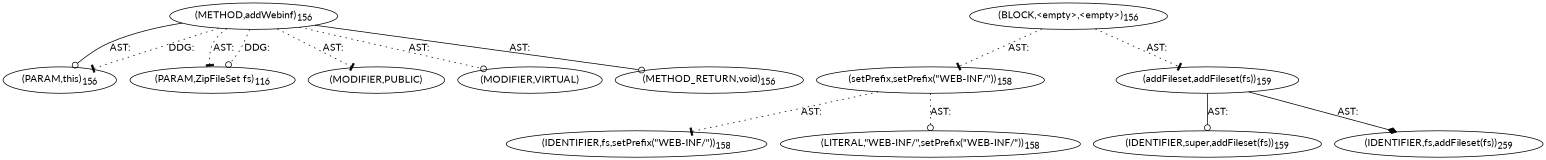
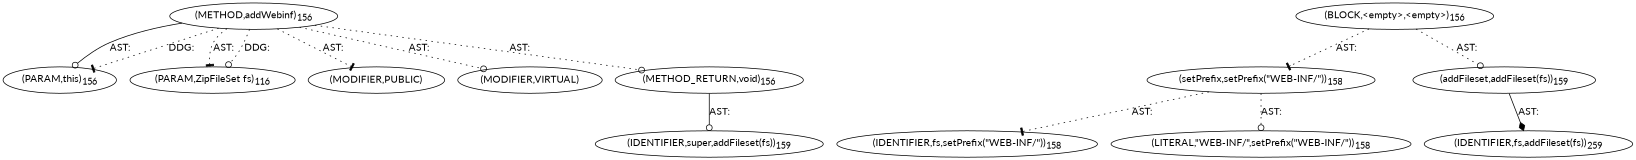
  digraph {
    fontname=Lato
    node [fontname=Lato]
    edge [arrowhead=odot fontname=Lato style=dotted]
    n1 [label=<(METHOD,addWebinf)<SUB>156</SUB>>]
    n2 [label=<(PARAM,this)<SUB>156</SUB>>]
    n3 [label=<(PARAM,ZipFileSet fs)<SUB>116</SUB>>]
    n4 [label=<(MODIFIER,PUBLIC)>]
    n5 [label=<(MODIFIER,VIRTUAL)>]
    n6 [label=<(METHOD_RETURN,void)<SUB>156</SUB>>]
    n7 [label=<(BLOCK,&lt;empty&gt;,&lt;empty&gt;)<SUB>156</SUB>>]
    n8 [label=<(setPrefix,setPrefix(&quot;WEB-INF/&quot;))<SUB>158</SUB>>]
    n9 [label=<(addFileset,addFileset(fs))<SUB>159</SUB>>]
    n10 [label=<(IDENTIFIER,fs,setPrefix(&quot;WEB-INF/&quot;))<SUB>158</SUB>>]
    n11 [label=<(LITERAL,&quot;WEB-INF/&quot;,setPrefix(&quot;WEB-INF/&quot;))<SUB>158</SUB>>]
    n12 [label=<(IDENTIFIER,super,addFileset(fs))<SUB>159</SUB>>]
    n13 [label=<(IDENTIFIER,fs,addFileset(fs))<SUB>259</SUB>>]
    n1 -> n2 [label="AST: " style=solid]
    n1 -> n2 [arrowhead=tee label="DDG: "]
    n1 -> n3 [arrowhead=tee label="AST: "]
    n1 -> n3 [label="DDG: "]
    n1 -> n4 [arrowhead=tee label="AST: "]
    n1 -> n5 [label="AST: "]
-   n1 -> n6 [label="AST: " style=solid]
+   n1 -> n6 [label="AST: "]
    n7 -> n8 [arrowhead=tee label="AST: "]
-   n7 -> n9 [arrowhead=tee label="AST: "]
+   n7 -> n9 [label="AST: "]
    n8 -> n10 [arrowhead=tee label="AST: "]
    n8 -> n11 [label="AST: "]
-   n9 -> n12 [label="AST: " style=solid]
+   n6 -> n12 [label="AST: " style=solid]
    n9 -> n13 [arrowhead=diamond label="AST: " style=solid]
  }
